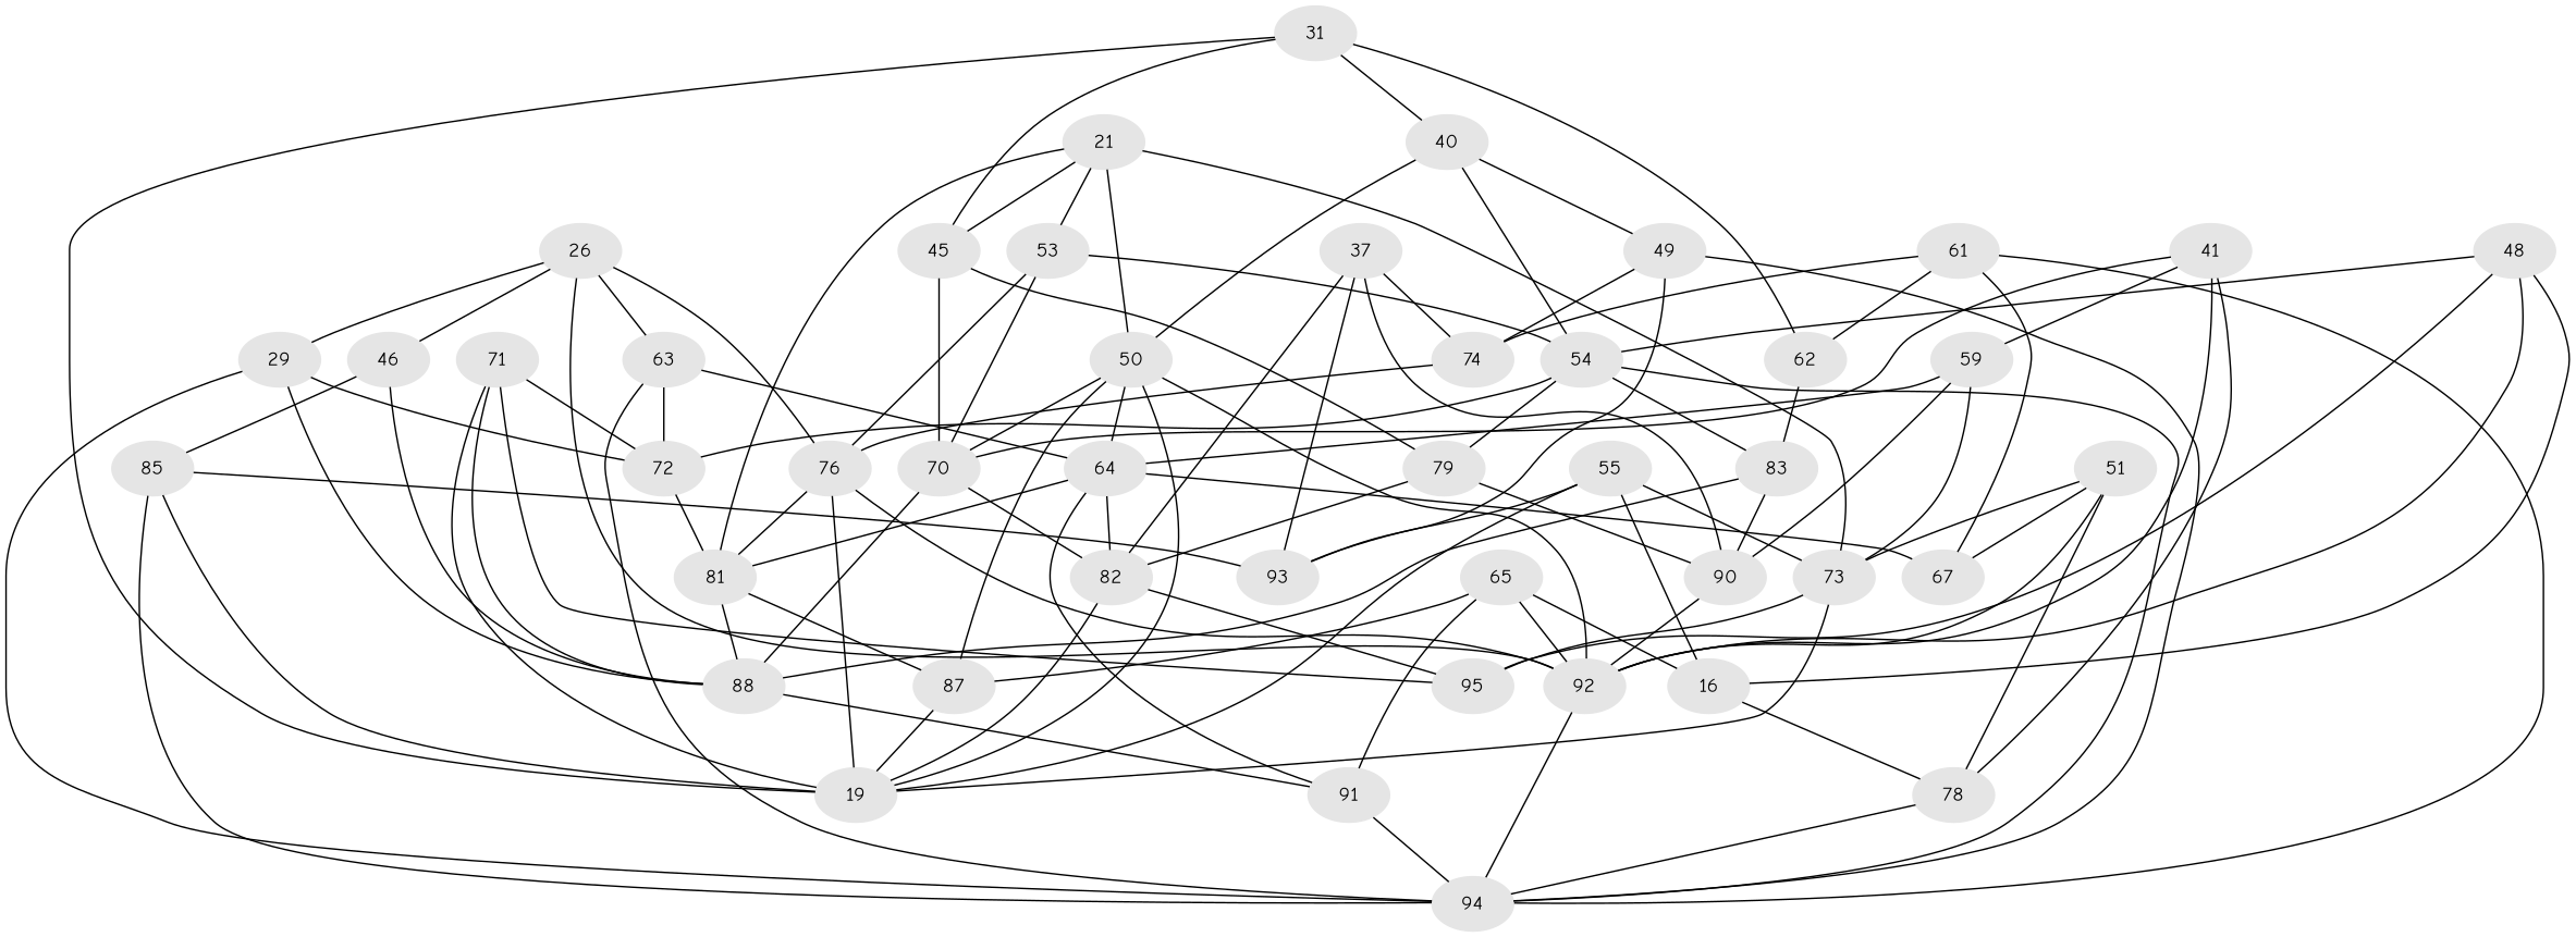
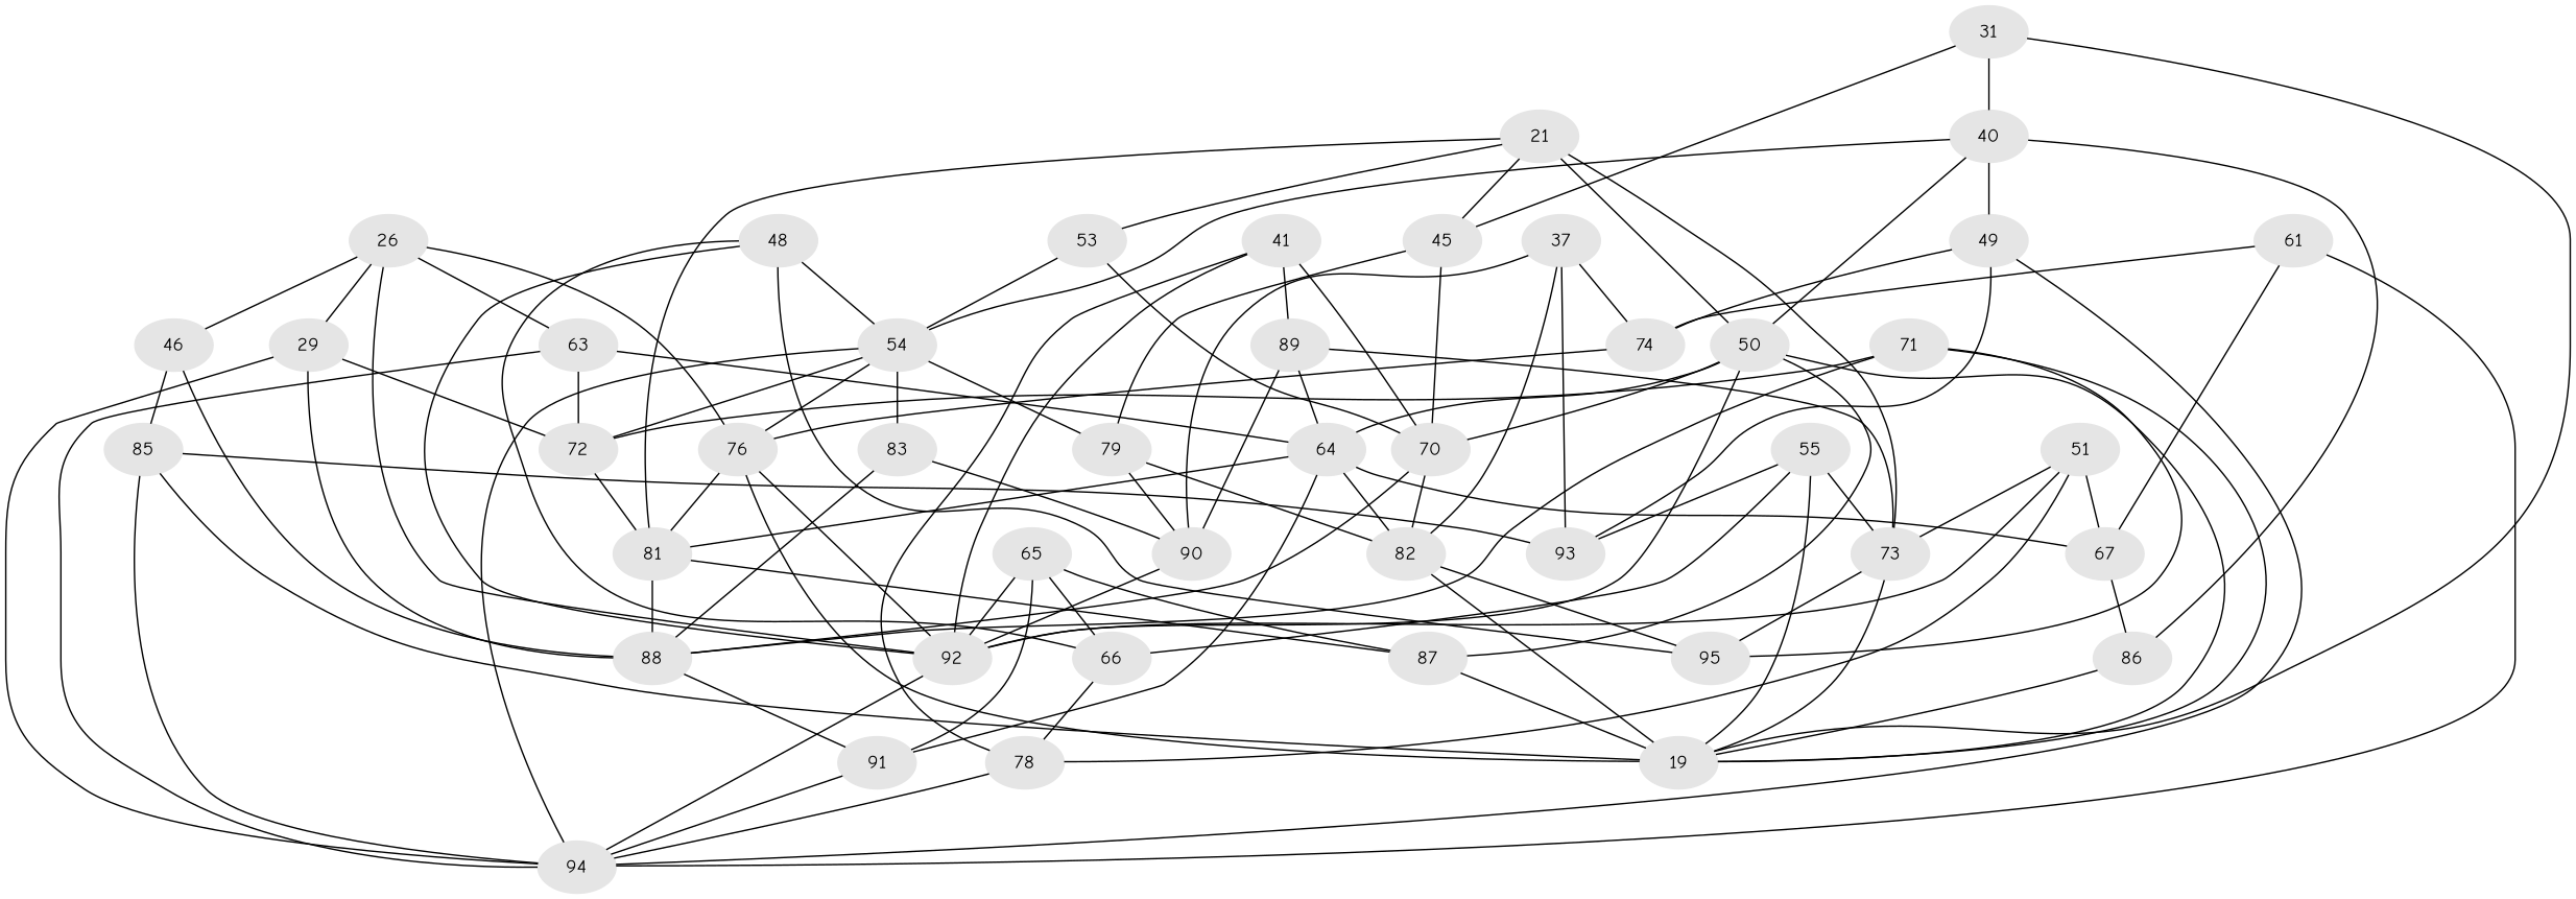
  graph {
    fontname="Comic Neue"
    node [color=gray90 fontname="Comic Neue" style=filled]
    edge [fontname="Comic Neue"]
    21 [super="+13"]
    45
    50 [super="+1+2+6"]
    53
    73 [super="+28"]
    81 [super="+4+33+5+57"]
    70 [super="+12+35"]
    79
    92 [super="+80+69"]
    n10 [label=19 super="+56"]
    64 [super="+11+43"]
    87
    54 [super="+16+22"]
    95
    88 [super="+25+47+77"]
    29 [super="+27"]
    72 [super="+10+14"]
    94 [super="+68+60"]
    26
    46
    63 [super="+39"]
    76 [super="+36+75"]
    85 [super="+34"]
    91 [super="+38"]
    40 [super="+20"]
    49
+   86
    31
-   62
    83
    37
    74
    82 [super="+44"]
    90 [super="+8"]
    93
    41
-   59
+   59 [label=89]
    78
    48
-   66 [label=16]
+   66
    67
    51
    55
    61 [super="+32"]
    65 [super="+30+42"]
    71
    21 -- 45
    21 -- 50 [weight=2]
    21 -- 53
    21 -- 73
    21 -- 81
    45 -- 70
    45 -- 79
    50 -- 70
    50 -- 92 [weight=3]
    50 -- n10
    50 -- 64
    50 -- 87
    53 -- 70
    53 -- 54
    73 -- n10
    73 -- 95
    81 -- 87
    81 -- 88 [weight=2]
    70 -- 88 [weight=2]
    70 -- 82 [weight=2]
    79 -- 82
    79 -- 90
    92 -- 94
    64 -- 81 [weight=2]
    64 -- 91
    64 -- 82
    64 -- 67
    87 -- n10
    54 -- 79
    54 -- 72
    54 -- 94
-   53 -- 76
+   54 -- 76
    54 -- 83
    88 -- 91 [weight=2]
    29 -- 88
    29 -- 72 [weight=2]
    29 -- 94
    72 -- 81 [weight=2]
    26 -- 92
    26 -- 29
    26 -- 46
    26 -- 63
    26 -- 76
    46 -- 88
    46 -- 85 [weight=2]
    63 -- 64
    63 -- 72 [weight=2]
    63 -- 94 [weight=2]
    76 -- 81 [weight=4]
    76 -- 92 [weight=2]
    76 -- n10 [weight=3]
    85 -- n10
    85 -- 94 [weight=2]
    85 -- 93
    91 -- 94
    40 -- 50
    40 -- 54
    40 -- 49
+   40 -- 86 [weight=2]
    49 -- 94
    49 -- 74
    49 -- 93
+   86 -- n10
    31 -- 45
    31 -- n10
    31 -- 40
-   31 -- 62
-   62 -- 83
    83 -- 88
    83 -- 90
    37 -- 74
    37 -- 82
    37 -- 90
    37 -- 93
    74 -- 76
    82 -- n10
    82 -- 95
    90 -- 92 [weight=2]
    41 -- 70
    41 -- 92
    41 -- 59
    41 -- 78
    59 -- 73
    59 -- 64
    59 -- 90
    78 -- 94
    48 -- 92
    48 -- 54
    48 -- 95
    48 -- 66
    66 -- 78
+   67 -- 86
    51 -- 73
    51 -- 92
    51 -- 78
    51 -- 67
    55 -- 73
    55 -- n10
    55 -- 93
    55 -- 66
    61 -- 94 [weight=2]
-   61 -- 62 [weight=2]
    61 -- 74
    61 -- 67
    65 -- 92 [weight=2]
    65 -- 87
    65 -- 91 [weight=2]
    65 -- 66
    71 -- n10
    71 -- 95
    71 -- 88
    71 -- 72
  }
